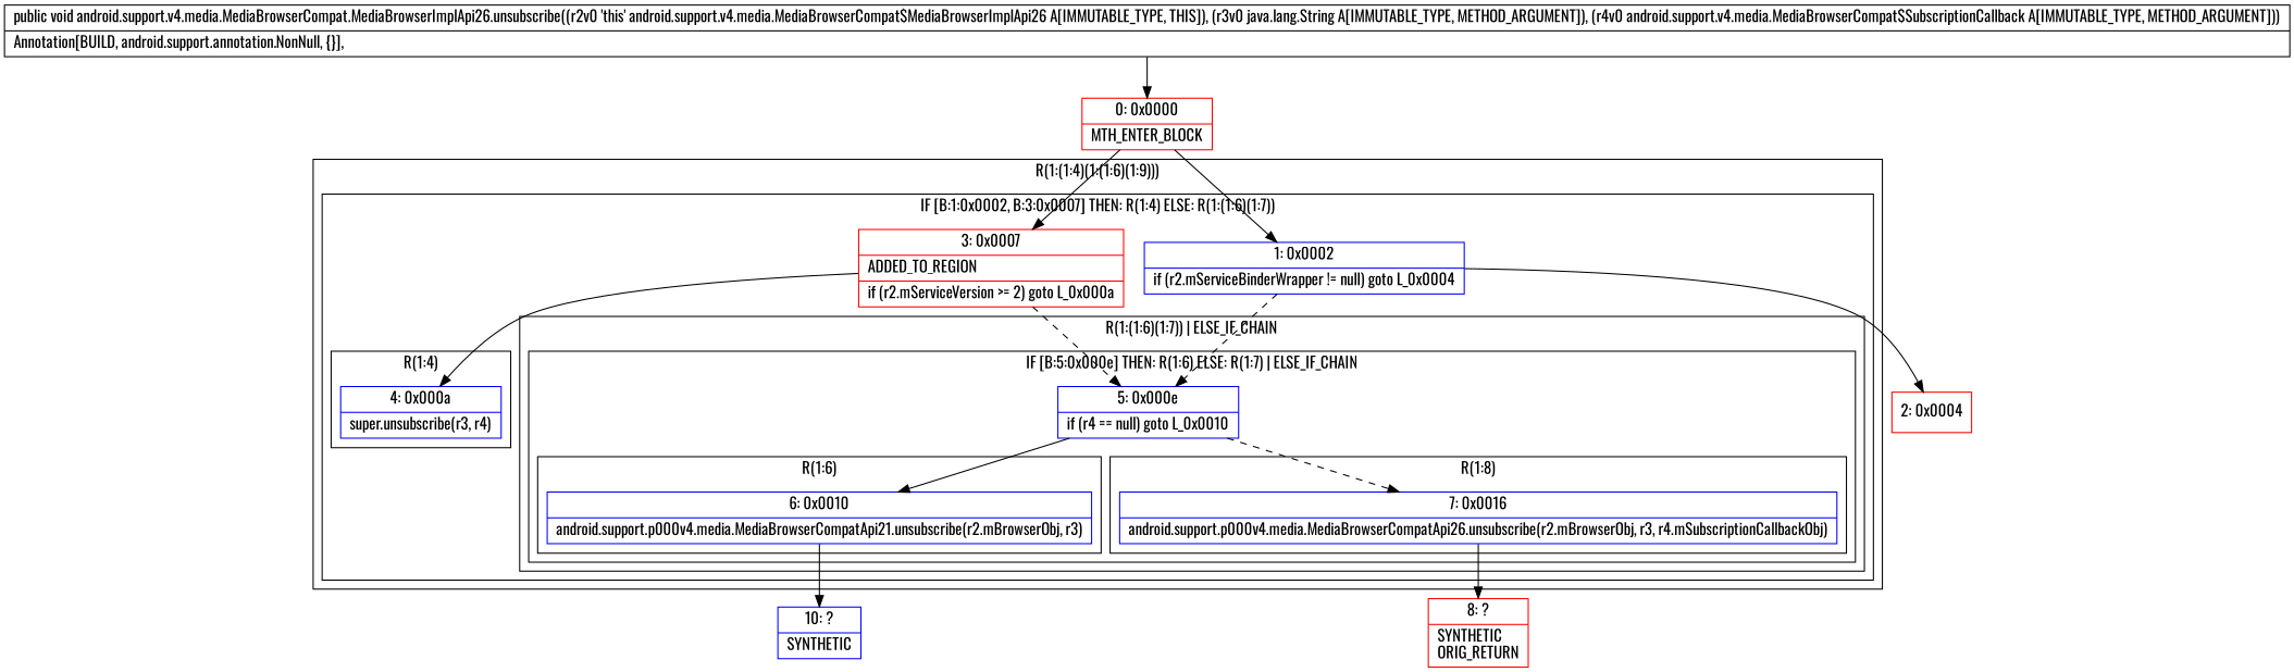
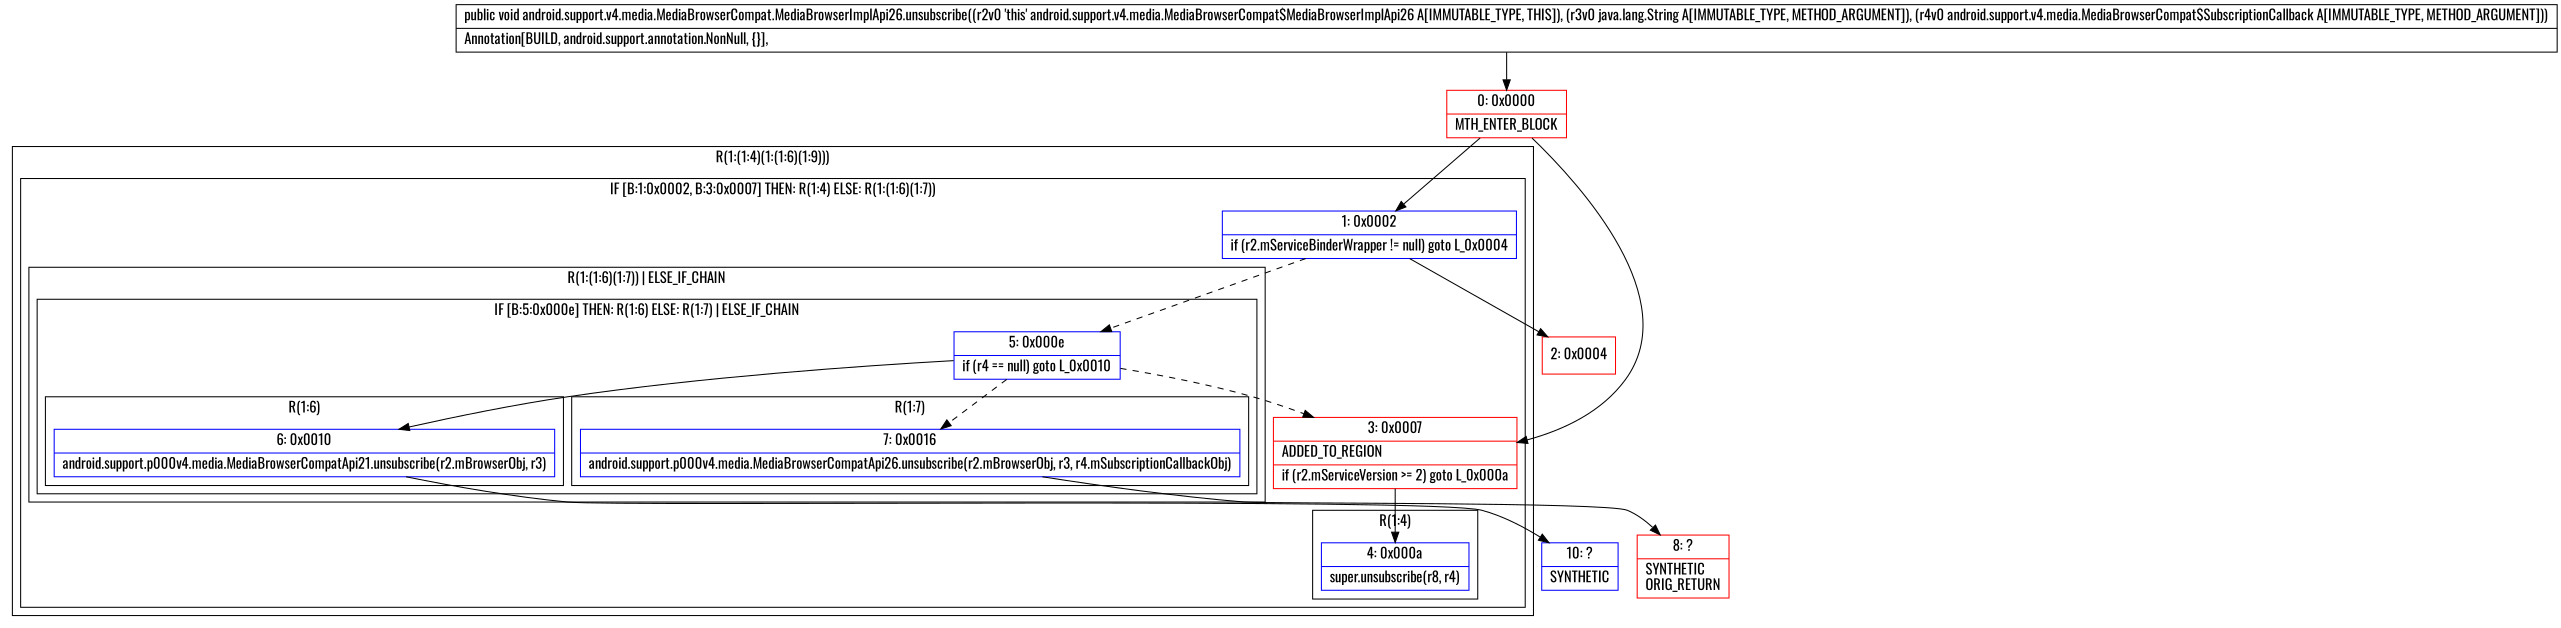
  digraph {
    fontname=Oswald
    node [color=blue fontname=Oswald shape=record]
    edge [fontname=Oswald]
-   n1 [label="{4\:\ 0x000a|super.unsubscribe(r3, r4)\l}"]
+   n1 [label="{4\:\ 0x000a|super.unsubscribe(r8, r4)\l}"]
    n2 [label="{6\:\ 0x0010|android.support.p000v4.media.MediaBrowserCompatApi21.unsubscribe(r2.mBrowserObj, r3)\l}"]
    n3 [label="{7\:\ 0x0016|android.support.p000v4.media.MediaBrowserCompatApi26.unsubscribe(r2.mBrowserObj, r3, r4.mSubscriptionCallbackObj)\l}"]
    n4 [label="{5\:\ 0x000e|if (r4 == null) goto L_0x0010\l}"]
    n5 [label="{1\:\ 0x0002|if (r2.mServiceBinderWrapper != null) goto L_0x0004\l}"]
    n6 [color=red label="{3\:\ 0x0007|ADDED_TO_REGION\l|if (r2.mServiceVersion \>= 2) goto L_0x000a\l}"]
    n7 [label="{10\:\ ?|SYNTHETIC\l}"]
    n8 [color=red label="{8\:\ ?|SYNTHETIC\lORIG_RETURN\l}"]
    n9 [color=red label="{2\:\ 0x0004}"]
    n10 [color=red label="{0\:\ 0x0000|MTH_ENTER_BLOCK\l}"]
    n11 [label="{public void android.support.v4.media.MediaBrowserCompat.MediaBrowserImplApi26.unsubscribe((r2v0 'this' android.support.v4.media.MediaBrowserCompat$MediaBrowserImplApi26 A[IMMUTABLE_TYPE, THIS]), (r3v0 java.lang.String A[IMMUTABLE_TYPE, METHOD_ARGUMENT]), (r4v0 android.support.v4.media.MediaBrowserCompat$SubscriptionCallback A[IMMUTABLE_TYPE, METHOD_ARGUMENT]))  | Annotation[BUILD, android.support.annotation.NonNull, \{\}], \l}" color=""]
    subgraph cluster_1 {
      label="R(1:(1:4)(1:(1:6)(1:9)))"
      subgraph cluster_2 {
        label="IF [B:1:0x0002, B:3:0x0007] THEN: R(1:4) ELSE: R(1:(1:6)(1:7))"
        n5
        n6
        subgraph cluster_3 {
          label="R(1:4)"
          n1
        }
        subgraph cluster_4 {
          label="R(1:(1:6)(1:7)) | ELSE_IF_CHAIN\l"
          subgraph cluster_5 {
            label="IF [B:5:0x000e] THEN: R(1:6) ELSE: R(1:7) | ELSE_IF_CHAIN\l"
            n4
            subgraph cluster_6 {
              label="R(1:6)"
              n2
            }
            subgraph cluster_7 {
-             label="R(1:8)"
+             label="R(1:7)"
              n3
            }
          }
        }
      }
    }
    n2 -> n7
    n3 -> n8
    n4 -> n2
    n4 -> n3 [style=dashed]
    n5 -> n4 [style=dashed]
    n5 -> n9
    n6 -> n1
-   n6 -> n4 [style=dashed]
+   n4 -> n6 [style=dashed]
    n10 -> n5
    n10 -> n6
    n11 -> n10
  }
